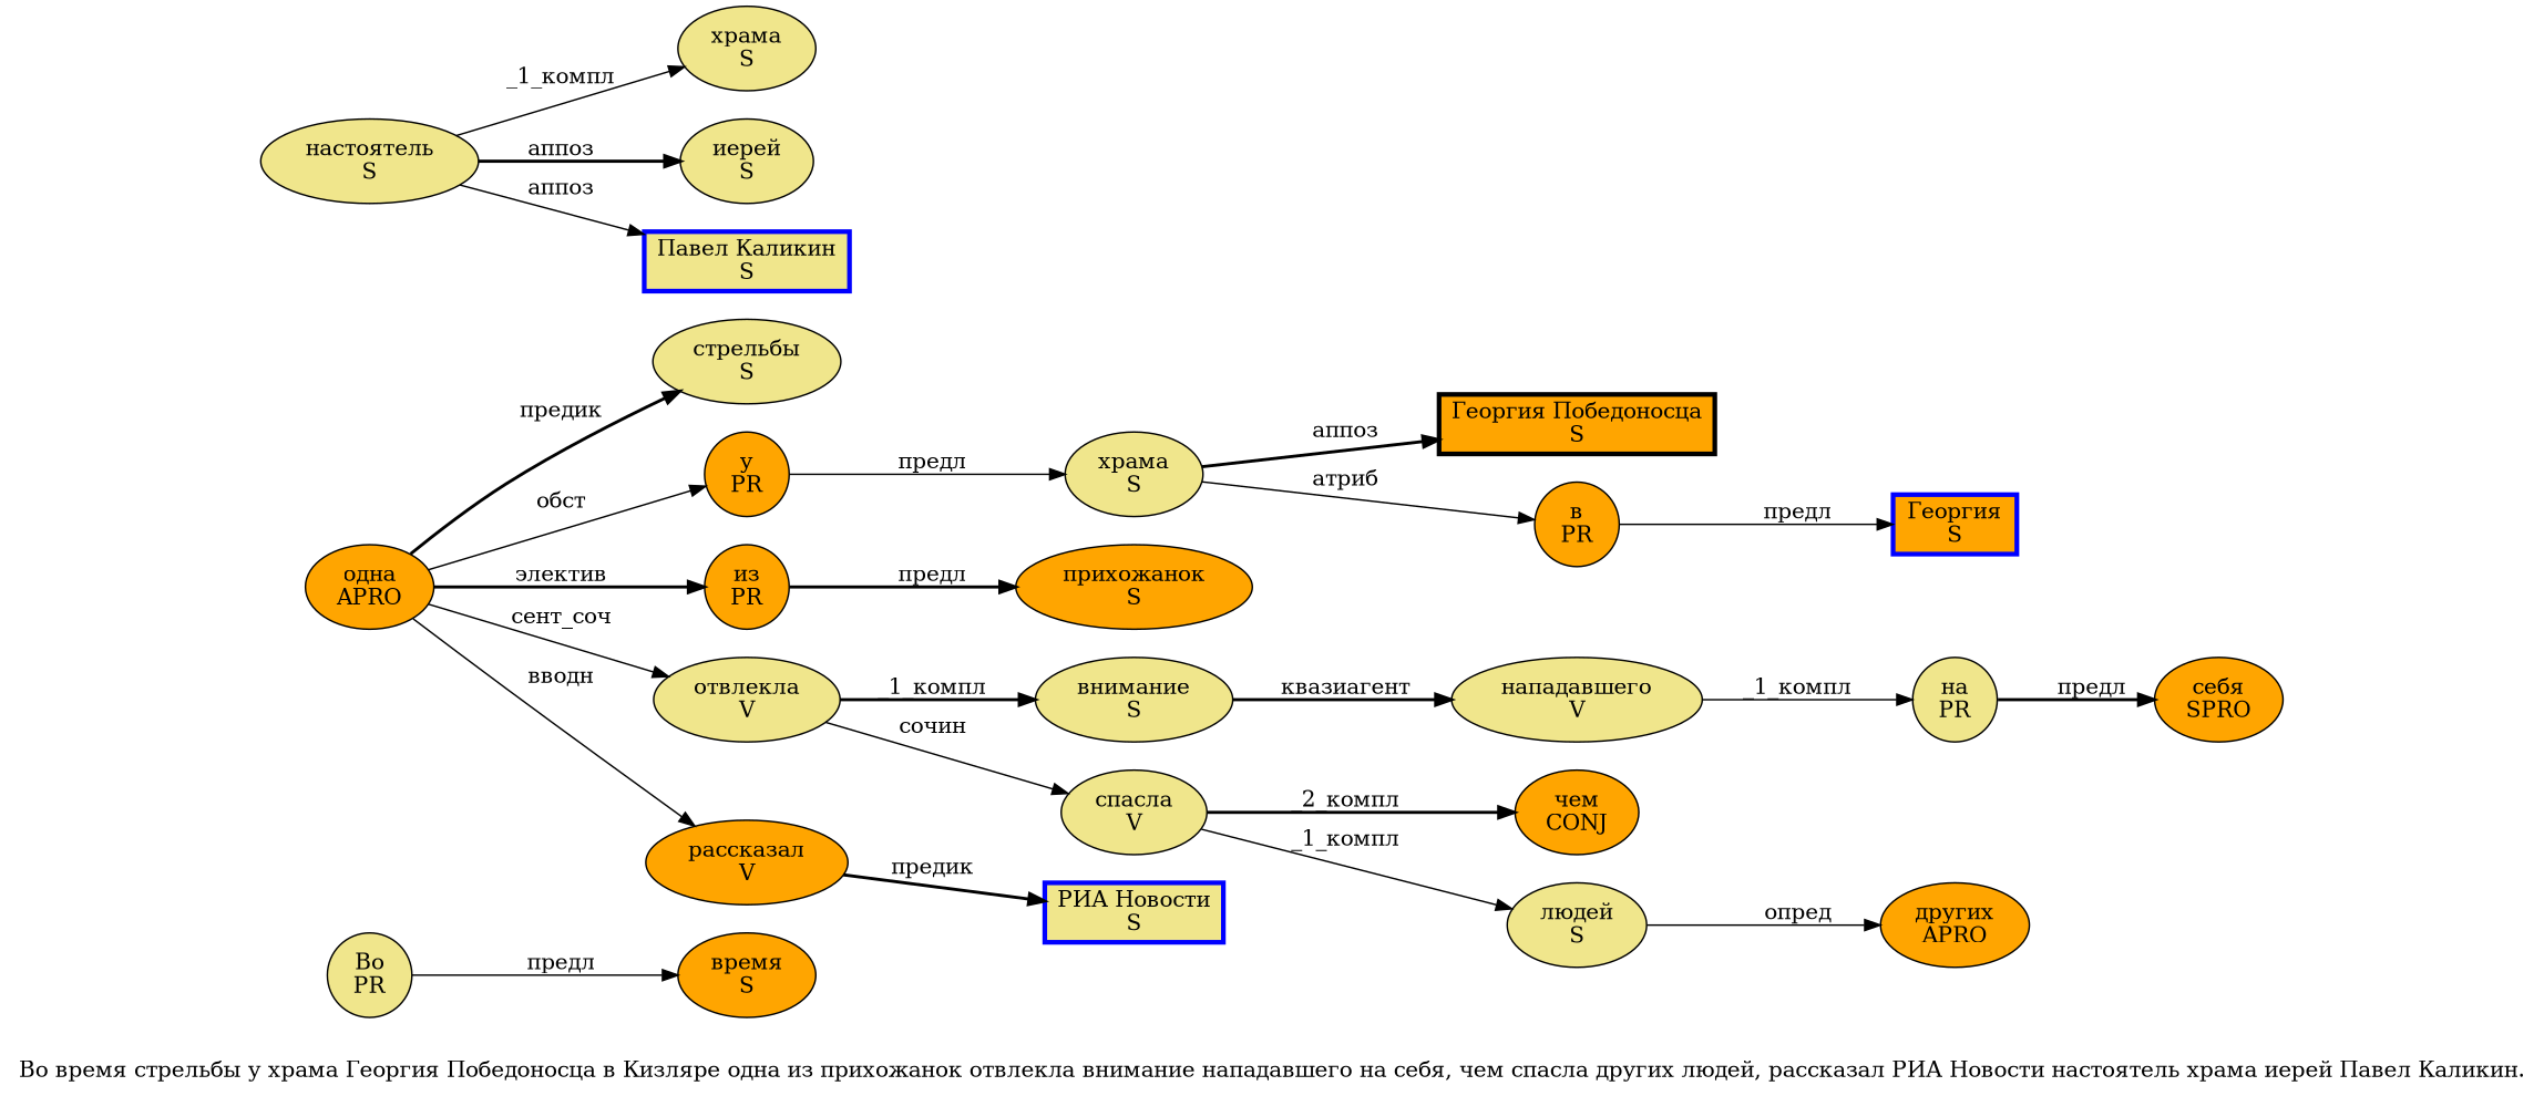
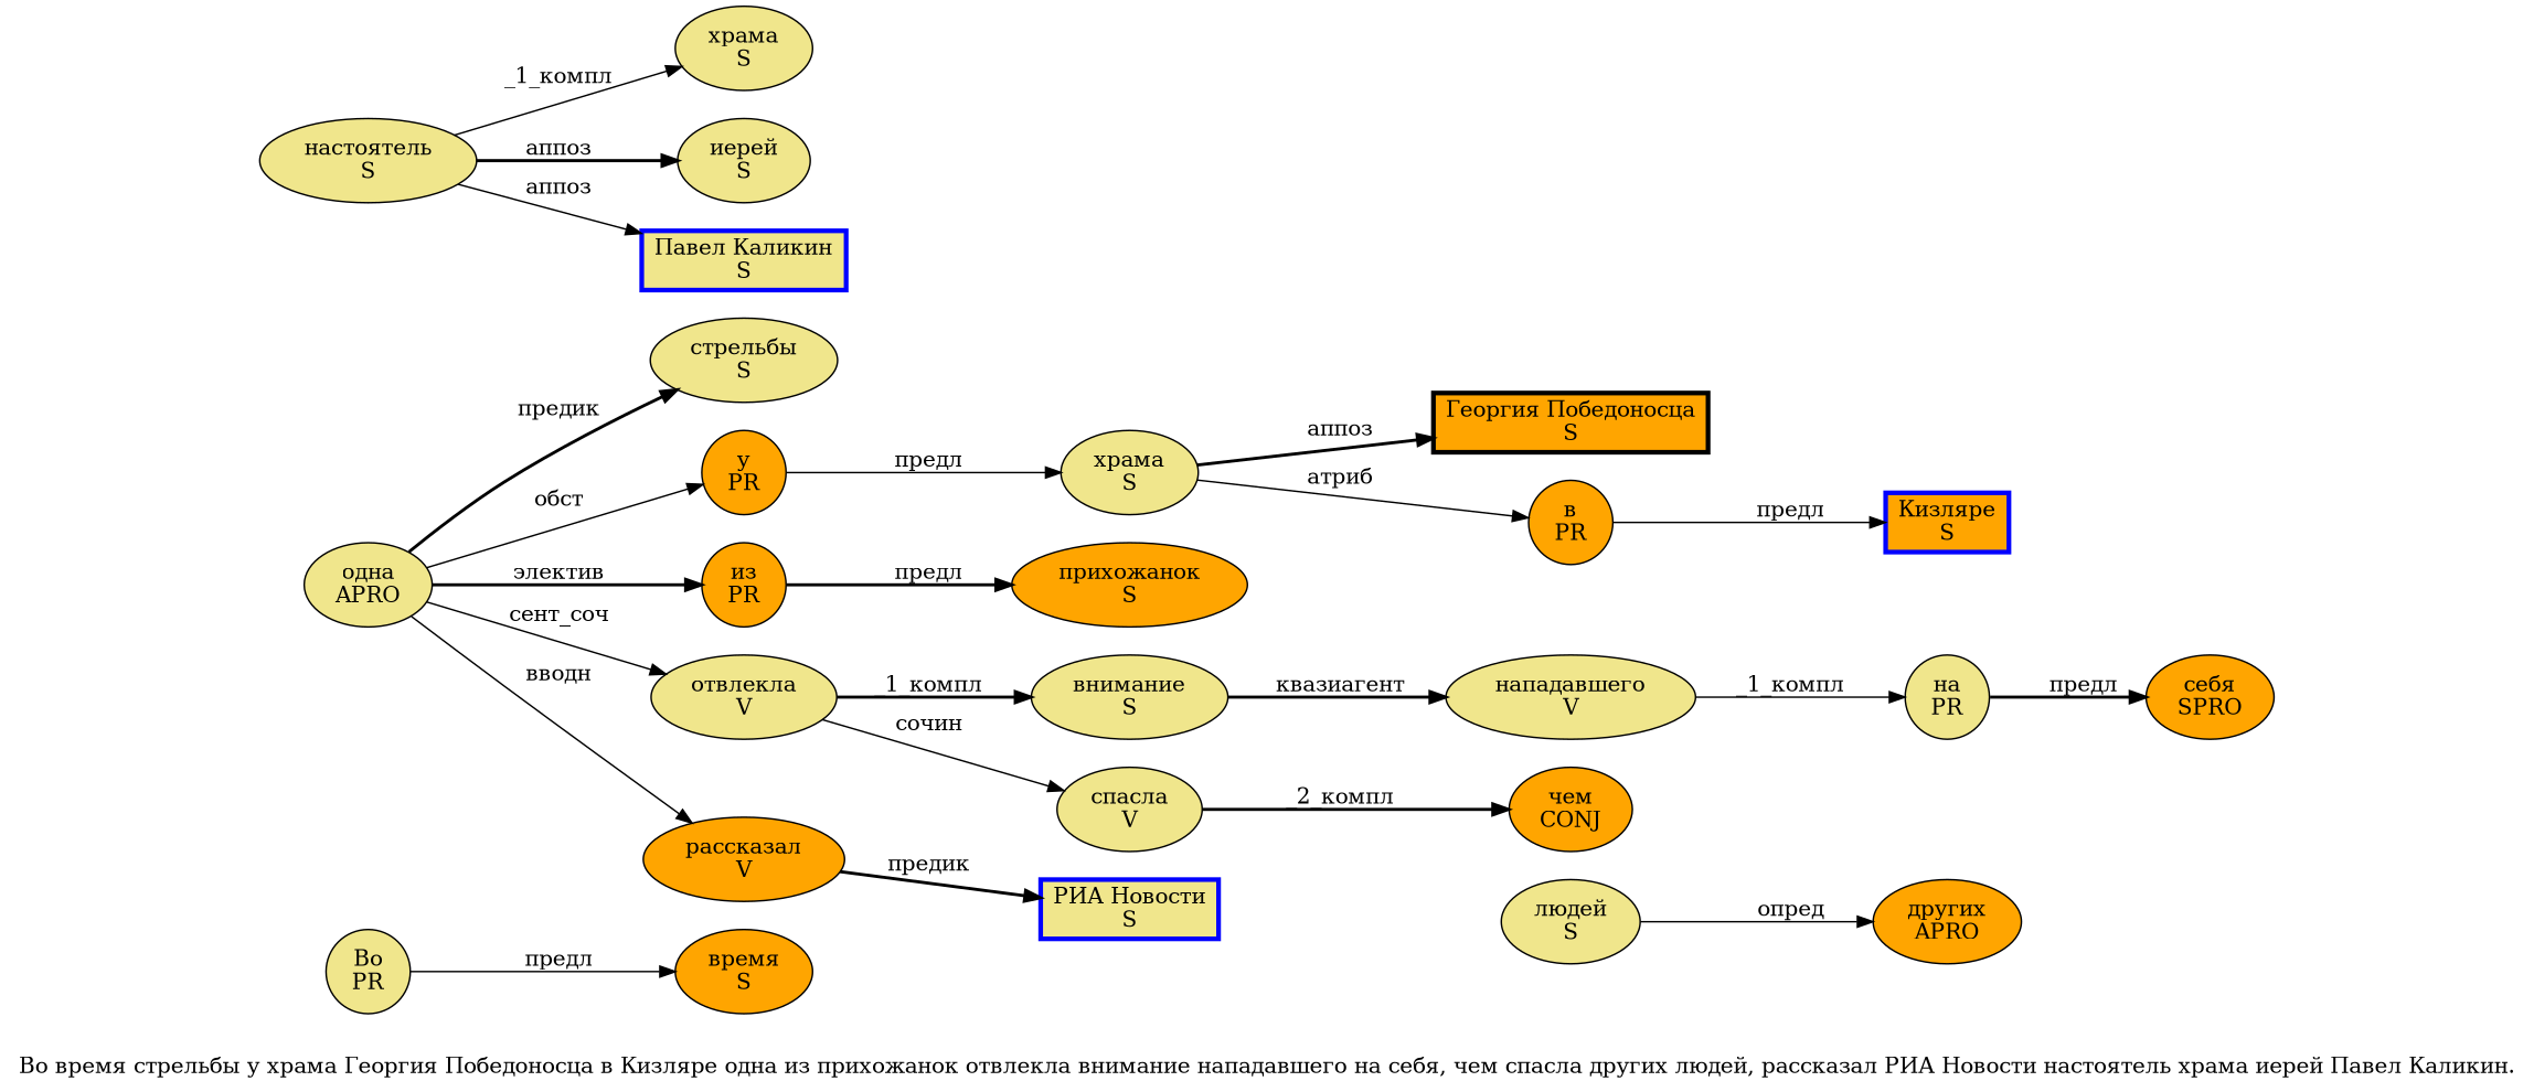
  digraph {
    label="Во время стрельбы у храма Георгия Победоносца в Кизляре одна из прихожанок отвлекла внимание нападавшего на себя, чем спасла других людей, рассказал РИА Новости настоятель храма иерей Павел Каликин."
    rankdir=LR
    node [fillcolor=khaki penwidth=1 shape=ellipse style=filled]
    edge [style=solid]
    n1 [label="Во\nPR"]
    n2 [fillcolor=orange label="время\nS"]
    n3 [label="стрельбы\nS"]
    n4 [fillcolor=orange label="у\nPR"]
    n5 [label="храма\nS"]
    n6 [color=black fillcolor=orange label="Георгия Победоносца\nS" penwidth=3 shape=box]
    n7 [fillcolor=orange label="в\nPR"]
-   n8 [color=blue fillcolor=orange label="Георгия\nS" penwidth=3 shape=box]
-   n9 [fillcolor=orange label="одна\nAPRO"]
+   n8 [color=blue fillcolor=orange label="Кизляре\nS" penwidth=3 shape=box]
+   n9 [label="одна\nAPRO"]
    n10 [fillcolor=orange label="из\nPR"]
    n11 [label="отвлекла\nV"]
    n12 [fillcolor=orange label="рассказал\nV"]
    n13 [fillcolor=orange label="прихожанок\nS"]
    n14 [label="внимание\nS"]
    n15 [label="спасла\nV"]
    n16 [color=blue label="РИА Новости\nS" penwidth=3 shape=box]
    n17 [label="нападавшего\nV"]
    n18 [fillcolor=orange label="чем\nCONJ"]
    n19 [label="людей\nS"]
    n20 [label="на\nPR"]
    n21 [fillcolor=orange label="себя\nSPRO"]
    n22 [fillcolor=orange label="других\nAPRO"]
    n23 [label="настоятель\nS"]
    n24 [label="храма\nS"]
    n25 [label="иерей\nS"]
    n26 [color=blue label="Павел Каликин\nS" penwidth=3 shape=box]
    n1 -> n2 [label="предл"]
    n4 -> n5 [label="предл"]
    n5 -> n6 [label="аппоз" style=bold]
    n5 -> n7 [label="атриб"]
    n7 -> n8 [label="предл"]
    n9 -> n3 [label="предик" style=bold]
    n9 -> n4 [label="обст"]
    n9 -> n10 [label="электив" style=bold]
    n9 -> n11 [label="сент_соч"]
    n9 -> n12 [label="вводн"]
    n10 -> n13 [label="предл" style=bold]
    n11 -> n14 [label="_1_компл" style=bold]
    n11 -> n15 [label="сочин"]
    n12 -> n16 [label="предик" style=bold]
    n14 -> n17 [label="квазиагент" style=bold]
    n15 -> n18 [label="_2_компл" style=bold]
-   n15 -> n19 [label="_1_компл"]
    n17 -> n20 [label="_1_компл"]
    n19 -> n22 [label="опред"]
    n20 -> n21 [label="предл" style=bold]
    n23 -> n24 [label="_1_компл"]
    n23 -> n25 [label="аппоз" style=bold]
    n23 -> n26 [label="аппоз"]
  }
